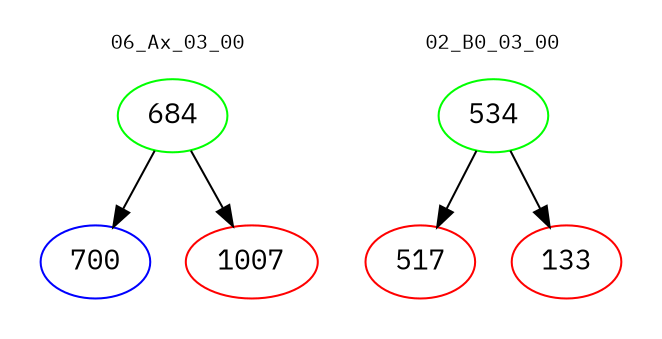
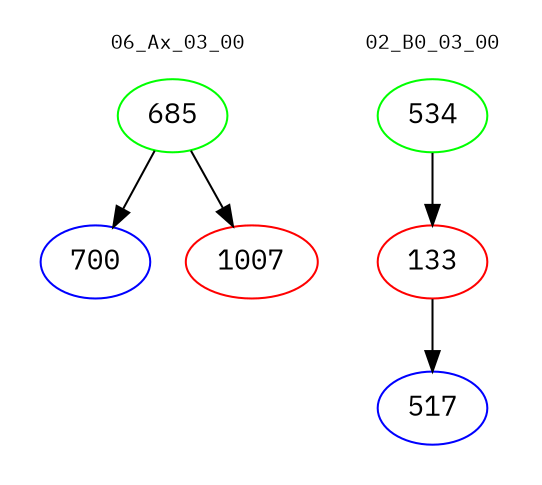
  digraph {
    fontname="IBM Plex Mono"
    node [color=green fontname="IBM Plex Mono"]
    edge [color=black fontname="IBM Plex Mono"]
-   n1 [label=684]
+   n1 [label=685]
    n2 [color=blue label=700]
    n3 [color=red label=1007]
    n4 [label=534]
-   n5 [color=red label=517]
+   n5 [color=blue label=517]
    n6 [color=red label=133]
    subgraph cluster_1 {
      color=white
      fontsize=10
      label="06_Ax_03_00"
      n1
      n2
      n3
    }
    subgraph cluster_2 {
      color=white
      fontsize=10
      label="02_B0_03_00"
      n4
      n5
      n6
    }
    n1 -> n2
    n1 -> n3
-   n4 -> n5
+   n6 -> n5
    n4 -> n6
  }
